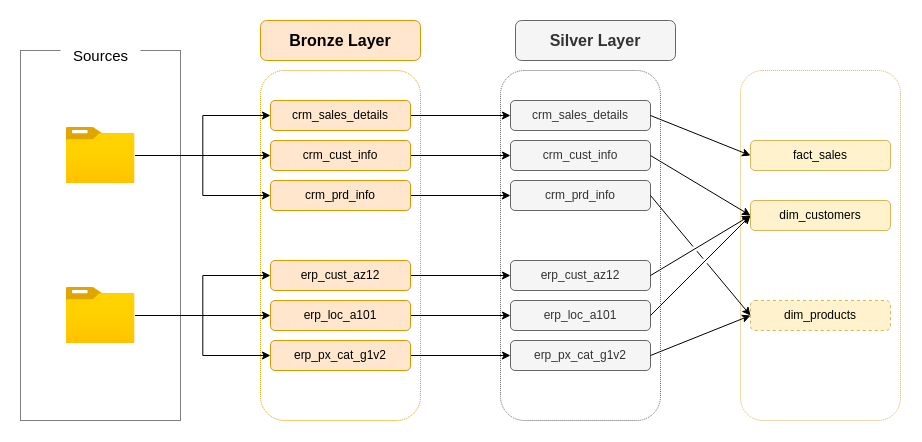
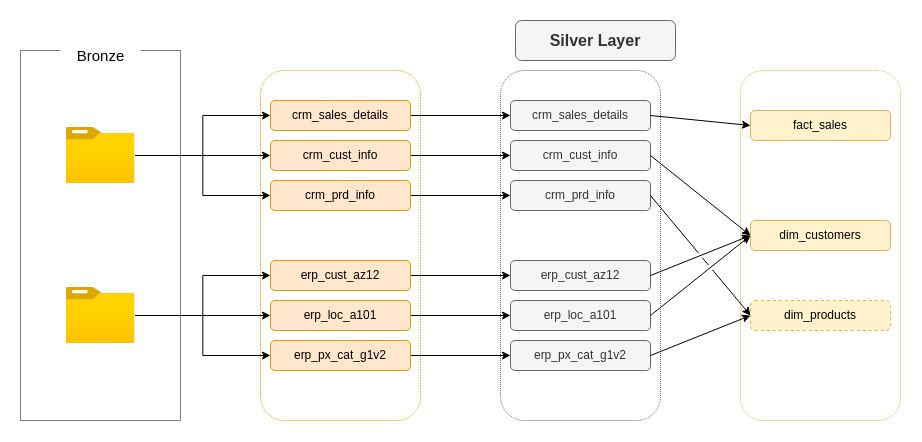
  <mxCell id="0" />
  <mxCell id="1" parent="0" />
  <mxCell id="2" value="" style="whiteSpace=wrap;html=1;dashed=1;dashPattern=1 1;" parent="1" vertex="1"><mxGeometry x="20" y="50" width="160" height="370" as="geometry" /></mxCell>
- <mxCell id="3" value="Sources" style="text;html=1;align=center;verticalAlign=middle;resizable=0;points=[];autosize=1;strokeColor=none;fillColor=default;fontSize=15;" parent="1" vertex="1"><mxGeometry x="60" y="40" width="80" height="30" as="geometry" /></mxCell>
+ <mxCell id="3" value="Bronze" style="text;html=1;align=center;verticalAlign=middle;resizable=0;points=[];autosize=1;strokeColor=none;fillColor=default;fontSize=15;" parent="1" vertex="1"><mxGeometry x="60" y="40" width="80" height="30" as="geometry" /></mxCell>
  <mxCell id="4" style="edgeStyle=orthogonalEdgeStyle;rounded=0;orthogonalLoop=1;jettySize=auto;html=1;" parent="1" source="7" target="21" edge="1"><mxGeometry relative="1" as="geometry" /></mxCell>
  <mxCell id="5" style="edgeStyle=orthogonalEdgeStyle;rounded=0;orthogonalLoop=1;jettySize=auto;html=1;entryX=0;entryY=0.5;entryDx=0;entryDy=0;" parent="1" source="7" target="19" edge="1"><mxGeometry relative="1" as="geometry" /></mxCell>
  <mxCell id="6" style="edgeStyle=orthogonalEdgeStyle;rounded=0;orthogonalLoop=1;jettySize=auto;html=1;" parent="1" source="7" target="23" edge="1"><mxGeometry relative="1" as="geometry" /></mxCell>
  <mxCell id="7" value="" style="image;aspect=fixed;html=1;points=[];align=center;fontSize=12;image=img/lib/azure2/general/Folder_Blank.svg;" parent="1" vertex="1"><mxGeometry x="65.5" y="127" width="69" height="56.0" as="geometry" /></mxCell>
  <mxCell id="8" style="edgeStyle=orthogonalEdgeStyle;rounded=0;orthogonalLoop=1;jettySize=auto;html=1;" parent="1" source="11" target="25" edge="1"><mxGeometry relative="1" as="geometry" /></mxCell>
  <mxCell id="9" style="edgeStyle=orthogonalEdgeStyle;rounded=0;orthogonalLoop=1;jettySize=auto;html=1;" parent="1" source="11" target="27" edge="1"><mxGeometry relative="1" as="geometry" /></mxCell>
  <mxCell id="10" style="edgeStyle=orthogonalEdgeStyle;rounded=0;orthogonalLoop=1;jettySize=auto;html=1;" parent="1" source="11" target="29" edge="1"><mxGeometry relative="1" as="geometry" /></mxCell>
  <mxCell id="11" value="" style="image;aspect=fixed;html=1;points=[];align=center;fontSize=12;image=img/lib/azure2/general/Folder_Blank.svg;" parent="1" vertex="1"><mxGeometry x="65.5" y="287" width="69" height="56.0" as="geometry" /></mxCell>
  <mxCell id="12" value="" style="whiteSpace=wrap;html=1;dashed=1;dashPattern=1 1;fillColor=none;strokeColor=#d79b00;rounded=1;" parent="1" vertex="1"><mxGeometry x="260" y="70" width="160" height="350" as="geometry" /></mxCell>
  <mxCell id="13" value="" style="whiteSpace=wrap;html=1;dashed=1;dashPattern=1 1;fillColor=none;fontColor=#333333;strokeColor=#666666;rounded=1;" parent="1" vertex="1"><mxGeometry x="500" y="70" width="160" height="350" as="geometry" /></mxCell>
  <mxCell id="14" value="" style="whiteSpace=wrap;html=1;dashed=1;dashPattern=1 1;fillColor=none;strokeColor=#d6b656;perimeterSpacing=0;rounded=1;glass=0;arcSize=14;" parent="1" vertex="1"><mxGeometry x="740" y="70" width="160" height="350" as="geometry" /></mxCell>
- <mxCell id="15" value="&lt;b&gt;Bronze Layer&lt;/b&gt;" style="whiteSpace=wrap;html=1;rounded=1;fillColor=#ffe6cc;strokeColor=#d79b00;fontSize=16;" parent="1" vertex="1"><mxGeometry x="260" y="20" width="160" height="40" as="geometry" /></mxCell>
  <mxCell id="16" value="&lt;b&gt;Silver Layer&lt;/b&gt;" style="whiteSpace=wrap;html=1;rounded=1;fillColor=#f5f5f5;strokeColor=#666666;fontColor=#333333;fontSize=16;" parent="1" vertex="1"><mxGeometry x="515" y="20" width="160" height="40" as="geometry" /></mxCell>
  <mxCell id="17" style="edgeStyle=orthogonalEdgeStyle;rounded=0;orthogonalLoop=1;jettySize=auto;html=1;exitX=0.5;exitY=1;exitDx=0;exitDy=0;" parent="1" source="2" target="2" edge="1"><mxGeometry relative="1" as="geometry" /></mxCell>
  <mxCell id="18" style="edgeStyle=orthogonalEdgeStyle;rounded=0;orthogonalLoop=1;jettySize=auto;html=1;" parent="1" source="19" target="30" edge="1"><mxGeometry relative="1" as="geometry" /></mxCell>
  <mxCell id="19" value="crm_sales_details" style="rounded=1;whiteSpace=wrap;html=1;fillColor=#ffe6cc;strokeColor=#d79b00;" parent="1" vertex="1"><mxGeometry x="270" y="100" width="140" height="30" as="geometry" /></mxCell>
  <mxCell id="20" style="edgeStyle=orthogonalEdgeStyle;rounded=0;orthogonalLoop=1;jettySize=auto;html=1;" parent="1" source="21" target="31" edge="1"><mxGeometry relative="1" as="geometry" /></mxCell>
  <mxCell id="21" value="crm_cust_info" style="rounded=1;whiteSpace=wrap;html=1;fillColor=#ffe6cc;strokeColor=#d79b00;" parent="1" vertex="1"><mxGeometry x="270" y="140" width="140" height="30" as="geometry" /></mxCell>
  <mxCell id="22" style="edgeStyle=orthogonalEdgeStyle;rounded=0;orthogonalLoop=1;jettySize=auto;html=1;entryX=0;entryY=0.5;entryDx=0;entryDy=0;" parent="1" source="23" target="32" edge="1"><mxGeometry relative="1" as="geometry" /></mxCell>
  <mxCell id="23" value="crm_prd_info" style="rounded=1;whiteSpace=wrap;html=1;fillColor=#ffe6cc;strokeColor=#d79b00;" parent="1" vertex="1"><mxGeometry x="270" y="180" width="140" height="30" as="geometry" /></mxCell>
  <mxCell id="24" style="edgeStyle=orthogonalEdgeStyle;rounded=0;orthogonalLoop=1;jettySize=auto;html=1;" parent="1" source="25" target="33" edge="1"><mxGeometry relative="1" as="geometry" /></mxCell>
  <mxCell id="25" value="erp_cust_az12" style="rounded=1;whiteSpace=wrap;html=1;fillColor=#ffe6cc;strokeColor=#d79b00;" parent="1" vertex="1"><mxGeometry x="270" y="260" width="140" height="30" as="geometry" /></mxCell>
  <mxCell id="26" style="edgeStyle=orthogonalEdgeStyle;rounded=0;orthogonalLoop=1;jettySize=auto;html=1;entryX=0;entryY=0.5;entryDx=0;entryDy=0;" parent="1" source="27" target="34" edge="1"><mxGeometry relative="1" as="geometry" /></mxCell>
  <mxCell id="27" value="erp_loc_a101" style="rounded=1;whiteSpace=wrap;html=1;fillColor=#ffe6cc;strokeColor=#d79b00;" parent="1" vertex="1"><mxGeometry x="270" y="300" width="140" height="30" as="geometry" /></mxCell>
  <mxCell id="28" style="edgeStyle=orthogonalEdgeStyle;rounded=0;orthogonalLoop=1;jettySize=auto;html=1;entryX=0;entryY=0.5;entryDx=0;entryDy=0;" parent="1" source="29" target="35" edge="1"><mxGeometry relative="1" as="geometry" /></mxCell>
  <mxCell id="29" value="erp_px_cat_g1v2" style="rounded=1;whiteSpace=wrap;html=1;fillColor=#ffe6cc;strokeColor=#d79b00;" parent="1" vertex="1"><mxGeometry x="270" y="340" width="140" height="30" as="geometry" /></mxCell>
  <mxCell id="30" value="crm_sales_details" style="rounded=1;whiteSpace=wrap;html=1;fillColor=#f5f5f5;strokeColor=#666666;fontColor=#333333;" parent="1" vertex="1"><mxGeometry x="510" y="100" width="140" height="30" as="geometry" /></mxCell>
  <mxCell id="31" value="crm_cust_info" style="rounded=1;whiteSpace=wrap;html=1;fillColor=#f5f5f5;strokeColor=#666666;fontColor=#333333;" parent="1" vertex="1"><mxGeometry x="510" y="140" width="140" height="30" as="geometry" /></mxCell>
  <mxCell id="32" value="crm_prd_info" style="rounded=1;whiteSpace=wrap;html=1;fillColor=#f5f5f5;strokeColor=#666666;fontColor=#333333;" parent="1" vertex="1"><mxGeometry x="510" y="180" width="140" height="30" as="geometry" /></mxCell>
  <mxCell id="33" value="erp_cust_az12" style="rounded=1;whiteSpace=wrap;html=1;fillColor=#f5f5f5;strokeColor=#666666;fontColor=#333333;" parent="1" vertex="1"><mxGeometry x="510" y="260" width="140" height="30" as="geometry" /></mxCell>
  <mxCell id="34" value="erp_loc_a101" style="rounded=1;whiteSpace=wrap;html=1;fillColor=#f5f5f5;strokeColor=#666666;fontColor=#333333;" parent="1" vertex="1"><mxGeometry x="510" y="300" width="140" height="30" as="geometry" /></mxCell>
  <mxCell id="35" value="erp_px_cat_g1v2" style="rounded=1;whiteSpace=wrap;html=1;fillColor=#f5f5f5;strokeColor=#666666;fontColor=#333333;" parent="1" vertex="1"><mxGeometry x="510" y="340" width="140" height="30" as="geometry" /></mxCell>
- <mxCell id="36" value="fact_sales" style="rounded=1;whiteSpace=wrap;html=1;fillColor=#fff2cc;strokeColor=#d6b656;" vertex="1" parent="1"><mxGeometry x="750" y="140" width="140" height="30" as="geometry" /></mxCell>
- <mxCell id="37" value="dim_customers" style="rounded=1;whiteSpace=wrap;html=1;fillColor=#fff2cc;strokeColor=#d6b656;" vertex="1" parent="1"><mxGeometry x="750" y="200" width="140" height="30" as="geometry" /></mxCell>
+ <mxCell id="36" value="fact_sales" style="rounded=1;whiteSpace=wrap;html=1;fillColor=#fff2cc;strokeColor=#d6b656;" vertex="1" parent="1"><mxGeometry x="750" y="110" width="140" height="30" as="geometry" /></mxCell>
+ <mxCell id="37" value="dim_customers" style="rounded=1;whiteSpace=wrap;html=1;fillColor=#fff2cc;strokeColor=#d6b656;" vertex="1" parent="1"><mxGeometry x="750" y="220" width="140" height="30" as="geometry" /></mxCell>
  <mxCell id="38" value="dim_products" style="rounded=1;whiteSpace=wrap;html=1;fillColor=#fff2cc;strokeColor=#d6b656;dashed=1;" vertex="1" parent="1"><mxGeometry x="750" y="300" width="140" height="30" as="geometry" /></mxCell>
  <mxCell id="39" value="" style="endArrow=classic;html=1;rounded=0;exitX=1;exitY=0.5;exitDx=0;exitDy=0;entryX=0;entryY=0.5;entryDx=0;entryDy=0;jumpStyle=gap;" edge="1" parent="1" source="30" target="36"><mxGeometry width="50" height="50" relative="1" as="geometry"><mxPoint x="665" y="150" as="sourcePoint" /><mxPoint x="715" y="100" as="targetPoint" /></mxGeometry></mxCell>
  <mxCell id="40" value="" style="endArrow=classic;html=1;rounded=0;entryX=0;entryY=0.5;entryDx=0;entryDy=0;exitX=1;exitY=0.5;exitDx=0;exitDy=0;jumpStyle=gap;" edge="1" parent="1" source="31" target="37"><mxGeometry width="50" height="50" relative="1" as="geometry"><mxPoint x="670" y="230" as="sourcePoint" /><mxPoint x="720" y="180" as="targetPoint" /></mxGeometry></mxCell>
  <mxCell id="41" value="" style="endArrow=classic;html=1;rounded=0;entryX=0;entryY=0.5;entryDx=0;entryDy=0;exitX=1;exitY=0.5;exitDx=0;exitDy=0;jumpStyle=gap;" edge="1" parent="1" source="33" target="37"><mxGeometry width="50" height="50" relative="1" as="geometry"><mxPoint x="665" y="287" as="sourcePoint" /><mxPoint x="715" y="237" as="targetPoint" /></mxGeometry></mxCell>
  <mxCell id="42" value="" style="endArrow=classic;html=1;rounded=0;entryX=0;entryY=0.5;entryDx=0;entryDy=0;exitX=1;exitY=0.5;exitDx=0;exitDy=0;jumpStyle=gap;" edge="1" parent="1" source="34" target="37"><mxGeometry width="50" height="50" relative="1" as="geometry"><mxPoint x="670" y="350" as="sourcePoint" /><mxPoint x="720" y="300" as="targetPoint" /></mxGeometry></mxCell>
  <mxCell id="43" value="" style="endArrow=classic;html=1;rounded=0;entryX=0;entryY=0.5;entryDx=0;entryDy=0;exitX=1;exitY=0.5;exitDx=0;exitDy=0;jumpStyle=gap;" edge="1" parent="1" source="32" target="38"><mxGeometry width="50" height="50" relative="1" as="geometry"><mxPoint x="670" y="180" as="sourcePoint" /><mxPoint x="720" y="130" as="targetPoint" /></mxGeometry></mxCell>
  <mxCell id="44" value="" style="endArrow=classic;html=1;rounded=0;entryX=0;entryY=0.5;entryDx=0;entryDy=0;exitX=1;exitY=0.5;exitDx=0;exitDy=0;jumpStyle=gap;" edge="1" parent="1" source="35" target="38"><mxGeometry width="50" height="50" relative="1" as="geometry"><mxPoint x="670" y="360" as="sourcePoint" /><mxPoint x="720" y="310" as="targetPoint" /></mxGeometry></mxCell>
